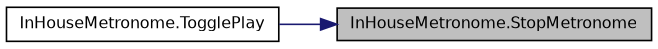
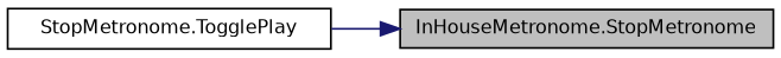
  digraph {
    rankdir=RL
    node [color=black fontname=Helvetica fontsize=10 shape=record style=filled]
    n1 [fillcolor=grey75 fontcolor=black height=0.2 label="InHouseMetronome.StopMetronome" width=0.4]
-   n2 [fillcolor=white height=0.2 label="InHouseMetronome.TogglePlay" width=0.4]
+   n2 [fillcolor=white height=0.2 label="StopMetronome.TogglePlay" width=0.4]
    n1 -> n2 [color=midnightblue dir=back fontname=Helvetica fontsize=10 labelfontname=Helvetica labelfontsize=10 style=solid]
  }
